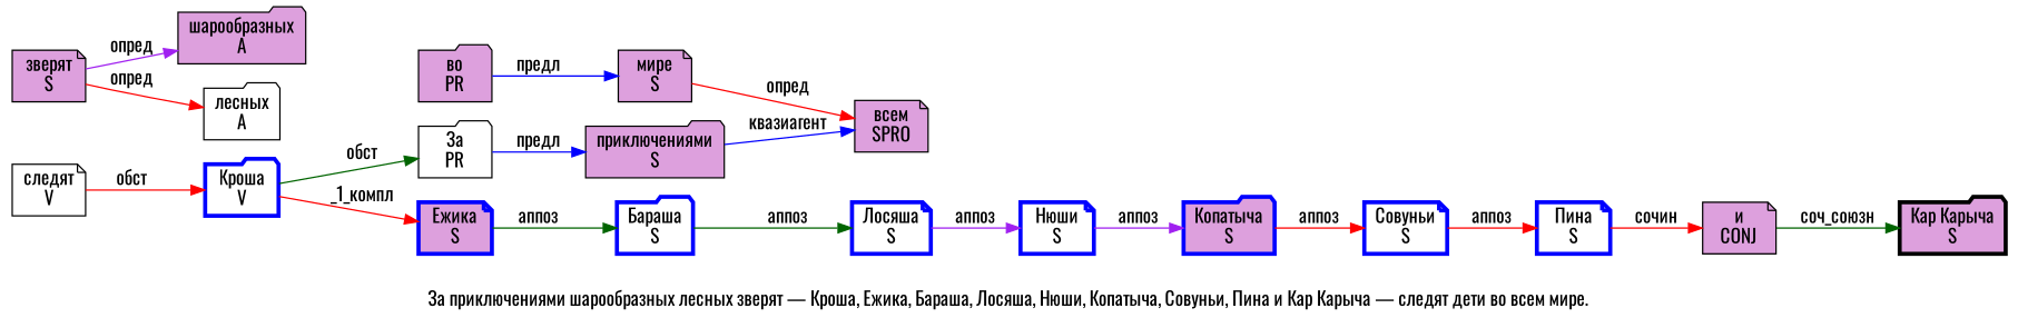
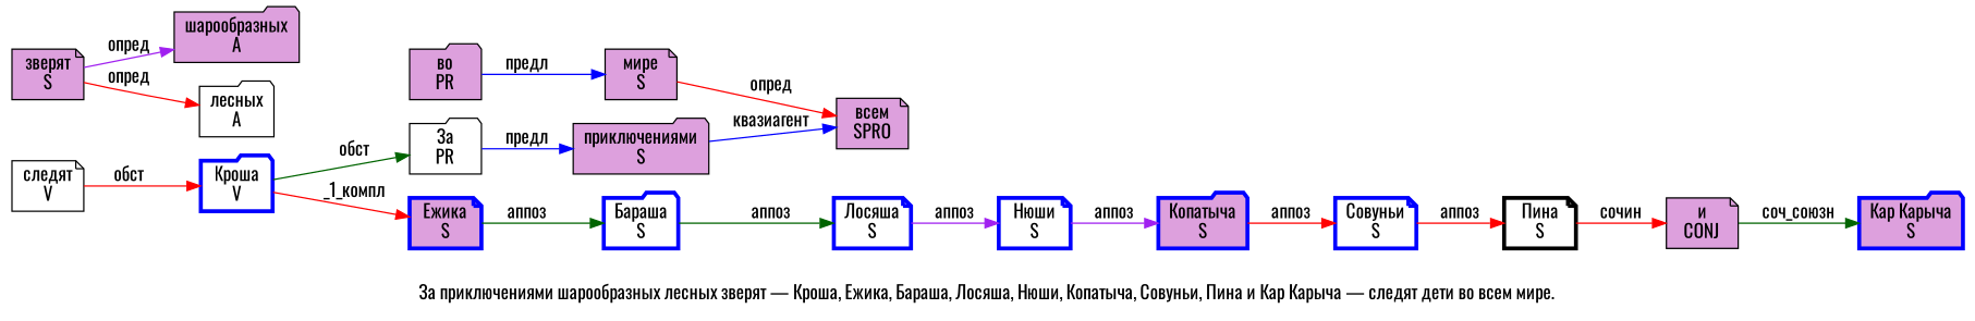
  digraph {
    fontname=Oswald
    label="За приключениями шарообразных лесных зверят — Кроша, Ежика, Бараша, Лосяша, Нюши, Копатыча, Совуньи, Пина и Кар Карыча — следят дети во всем мире."
    rankdir=LR
    node [fillcolor=plum fontname=Oswald penwidth=1 shape=note style=filled]
    edge [color=red fontname=Oswald]
    n1 [fillcolor=white label="За\nPR" shape=folder]
    n2 [label="приключениями\nS" shape=folder]
    n3 [label="всем\nSPRO"]
    n4 [label="зверят\nS"]
    n5 [label="шарообразных\nA" shape=folder]
    n6 [fillcolor=white label="лесных\nA" shape=folder]
    n7 [color=blue fillcolor=white label="Кроша\nV" penwidth=3 shape=folder]
    n8 [color=blue label="Ежика\nS" penwidth=3]
    n9 [color=blue fillcolor=white label="Бараша\nS" penwidth=3 shape=folder]
    n10 [color=blue fillcolor=white label="Лосяша\nS" penwidth=3]
    n11 [color=blue fillcolor=white label="Нюши\nS" penwidth=3]
    n12 [color=blue label="Копатыча\nS" penwidth=3 shape=folder]
    n13 [color=blue fillcolor=white label="Совуньи\nS" penwidth=3]
-   n14 [color=blue fillcolor=white label="Пина\nS" penwidth=3]
+   n14 [color=black fillcolor=white label="Пина\nS" penwidth=3]
    n15 [label="и\nCONJ"]
-   n16 [color=black label="Кар Карыча\nS" penwidth=3 shape=folder]
+   n16 [color=blue label="Кар Карыча\nS" penwidth=3 shape=folder]
    n17 [fillcolor=white label="следят\nV"]
    n18 [label="во\nPR" shape=folder]
    n19 [label="мире\nS"]
    n1 -> n2 [color=blue label="предл"]
    n2 -> n3 [color=blue label="квазиагент"]
    n4 -> n5 [color=purple label="опред"]
    n4 -> n6 [label="опред"]
    n7 -> n1 [color=darkgreen label="обст"]
    n7 -> n8 [label="_1_компл"]
    n8 -> n9 [color=darkgreen label="аппоз"]
    n9 -> n10 [color=darkgreen label="аппоз"]
    n10 -> n11 [color=purple label="аппоз"]
    n11 -> n12 [color=purple label="аппоз"]
    n12 -> n13 [label="аппоз"]
    n13 -> n14 [label="аппоз"]
    n14 -> n15 [label="сочин"]
    n15 -> n16 [color=darkgreen label="соч_союзн"]
    n17 -> n7 [label="обст"]
    n18 -> n19 [color=blue label="предл"]
    n19 -> n3 [label="опред"]
  }
